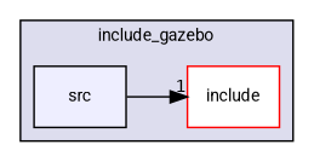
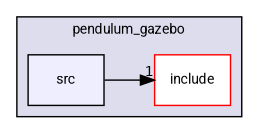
  digraph {
    compound=true
    rankdir=LR
    fontname=Roboto
    node [fontname=Roboto fontsize=10 shape=box style=filled]
    n1 [color=red fillcolor=white label=include]
    n2 [fillcolor="#eeeeff" label=src pencolor=black]
    subgraph cluster_1 {
      bgcolor="#ddddee"
      fontsize=10
-     label=include_gazebo
+     label=pendulum_gazebo
      pencolor=black
      n1
      n2
    }
    n2 -> n1 [headlabel=1 labeldistance=1.5 labelfontname=Helvetica labelfontsize=10 fontname=Roboto]
  }
